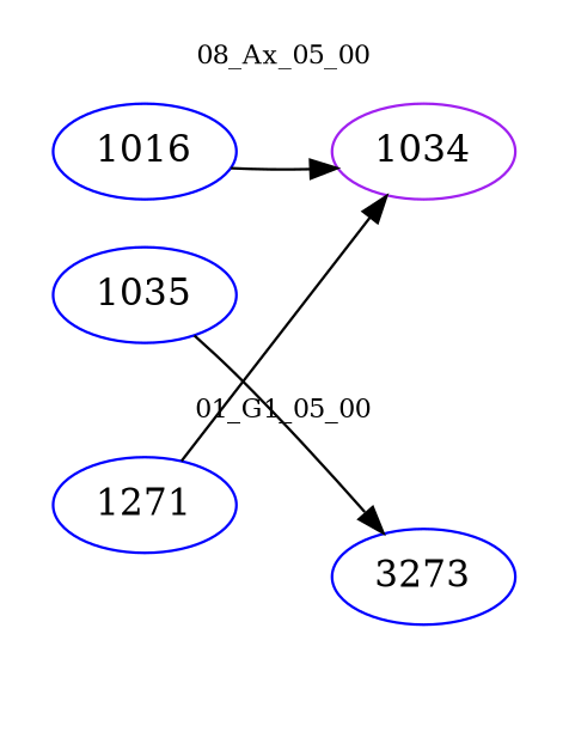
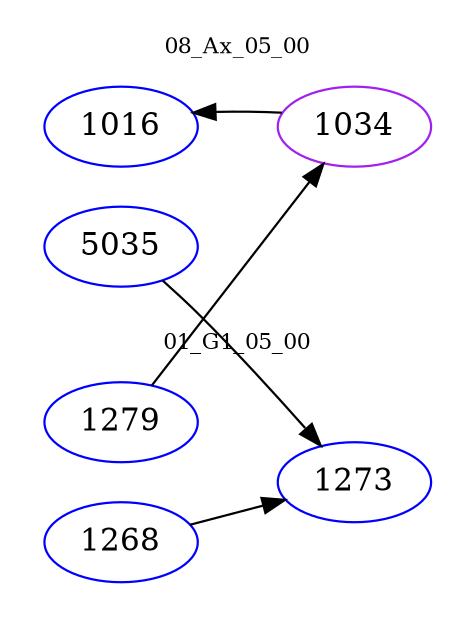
  digraph {
    rankdir=LR
    node [color=blue]
    edge [color=black]
-   n1 [label=1035]
+   n1 [label=5035]
    n2 [label=1016]
    n3 [color=purple label=1034]
-   n4 [label=1271]
-   n6 [label=3273]
+   n4 [label=1279]
+   n5 [label=1268]
+   n6 [label=1273]
    subgraph cluster_1 {
      color=white
      fontsize=10
      label="08_Ax_05_00"
      n1
      n2
      n3
    }
    subgraph cluster_2 {
      color=white
      fontsize=10
      label="01_G1_05_00"
      n4
+     n5
      n6
    }
    n1 -> n6
-   n2 -> n3
+   n3 -> n2
    n4 -> n3
+   n5 -> n6
  }
